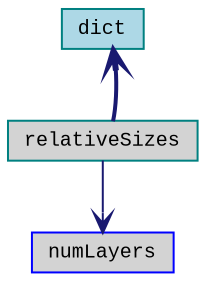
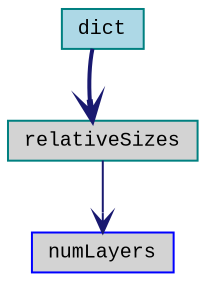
  digraph {
    fontname="Liberation Mono"
    rankdir=TB
    node [color=teal fillcolor=lightgrey fontname="Liberation Mono" fontsize=10 shape=record style=filled]
    edge [arrowhead=vee color=midnightblue fontname="Liberation Mono" fontsize=10 labelfontname=FreeSans labelfontsize=10]
    n1 [fillcolor=lightblue fontcolor=black height=0.2 label=dict width=0.4]
    n2 [height=0.2 label=relativeSizes width=0.4]
    n3 [color=blue height=0.2 label=numLayers width=0.4]
-   n2 -> n1 [style=bold]
+   n1 -> n2 [style=bold]
    n2 -> n3 [style=solid]
  }
